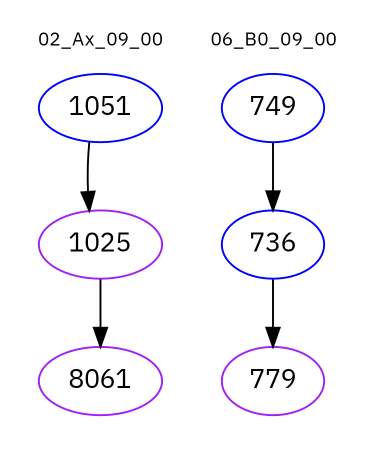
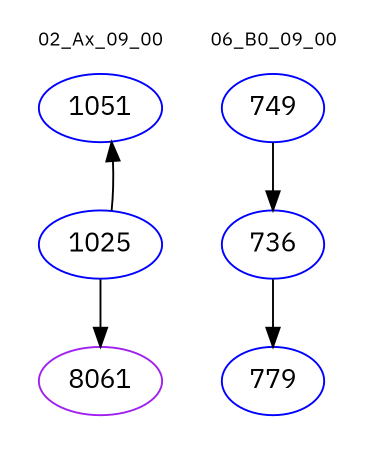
  digraph {
    fontname="IBM Plex Sans"
    node [color=blue fontname="IBM Plex Sans"]
    edge [color=black fontname="IBM Plex Sans"]
    n1 [label=1051]
-   n2 [color=purple label=1025]
+   n2 [label=1025]
    n3 [color=purple label=8061]
    n4 [label=749]
    n5 [label=736]
-   n6 [color=purple label=779]
+   n6 [label=779]
    subgraph cluster_1 {
      color=white
      fontsize=10
      label="02_Ax_09_00"
      n1
      n2
      n3
    }
    subgraph cluster_2 {
      color=white
      fontsize=10
      label="06_B0_09_00"
      n4
      n5
      n6
    }
-   n1 -> n2
+   n2 -> n1
    n2 -> n3
    n4 -> n5
    n5 -> n6
  }
